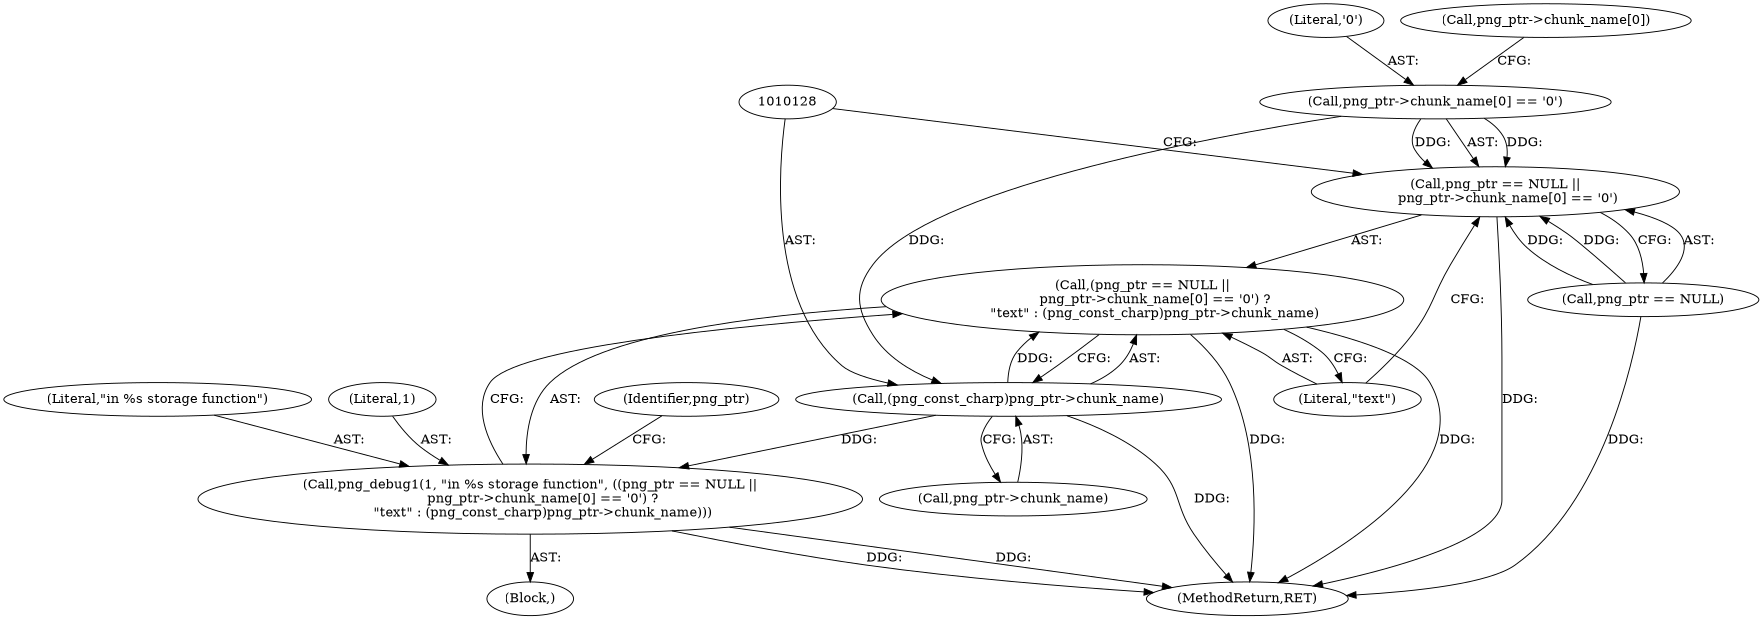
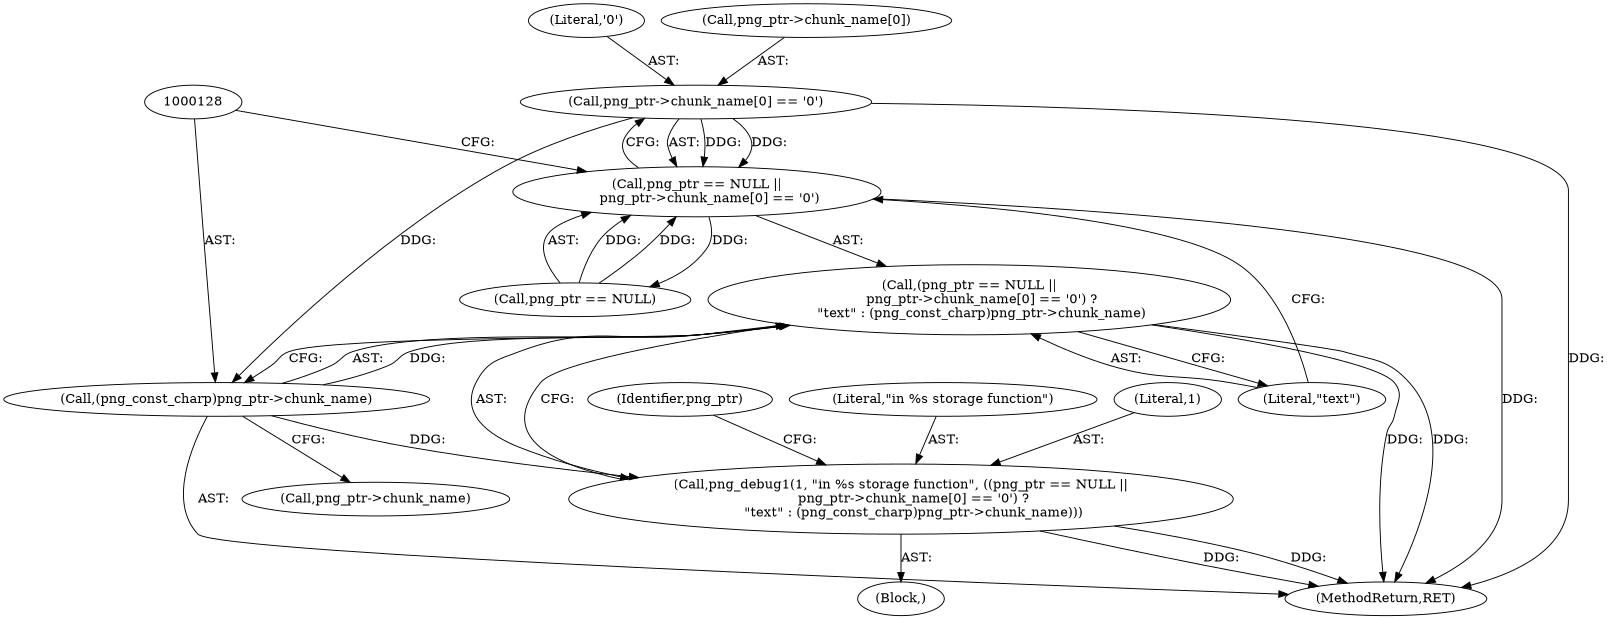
  digraph {
    n1 [label="(Call,png_ptr->chunk_name[0] == '\0')"]
    n2 [label="(Call,png_ptr == NULL ||\n      png_ptr->chunk_name[0] == '\0')"]
    n3 [label="(Call,(png_const_charp)png_ptr->chunk_name)"]
    n4 [label="(MethodReturn,RET)"]
    n5 [label="(Call,(png_ptr == NULL ||\n      png_ptr->chunk_name[0] == '\0') ?\n      \"text\" : (png_const_charp)png_ptr->chunk_name)"]
    n6 [label="(Call,png_ptr == NULL)"]
    n7 [label="(Call,png_debug1(1, \"in %s storage function\", ((png_ptr == NULL ||\n      png_ptr->chunk_name[0] == '\0') ?\n      \"text\" : (png_const_charp)png_ptr->chunk_name)))"]
    n8 [label="(Call,png_ptr->chunk_name)"]
    n9 [label="(Literal,'\0')"]
    n10 [label="(Literal,\"text\")"]
    n11 [label="(Block,)"]
    n12 [label="(Identifier,png_ptr)"]
    n13 [label="(Literal,\"in %s storage function\")"]
    n14 [label="(Call,png_ptr->chunk_name[0])"]
    n15 [label="(Literal,1)"]
-   1000128 [label=1010128]
+   1000128
    n1 -> n2 [label="AST: "]
    n1 -> n2 [label="DDG: "]
    n1 -> n2 [label="DDG: "]
    n1 -> n3 [label="DDG: "]
-   n6 -> n4 [label="DDG: "]
+   n1 -> n4 [label="DDG: "]
+   n2 -> n1 [label="CFG: "]
    n2 -> n4 [label="DDG: "]
    n2 -> n5 [label="AST: "]
-   n2 -> n6 [label="CFG: "]
-   n3 -> n4 [label="DDG: "]
+   n2 -> n6 [label="DDG: "]
+   n3 -> n4 [label="AST: "]
    n3 -> n5 [label="AST: "]
    n3 -> n5 [label="DDG: "]
    n3 -> n7 [label="DDG: "]
    n3 -> n8 [label="CFG: "]
    n5 -> n3 [label="CFG: "]
    n5 -> n4 [label="DDG: "]
    n5 -> n4 [label="DDG: "]
    n5 -> n7 [label="AST: "]
    n5 -> n10 [label="CFG: "]
    n6 -> n2 [label="AST: "]
    n6 -> n2 [label="DDG: "]
    n6 -> n2 [label="DDG: "]
    n7 -> n4 [label="DDG: "]
    n7 -> n4 [label="DDG: "]
    n7 -> n5 [label="CFG: "]
    n7 -> n11 [label="AST: "]
-   n8 -> n3 [label="AST: "]
    n9 -> n1 [label="AST: "]
    n10 -> n2 [label="CFG: "]
    n10 -> n5 [label="AST: "]
    n12 -> n7 [label="CFG: "]
    n13 -> n7 [label="AST: "]
-   n14 -> n1 [label="CFG: "]
+   n14 -> n1 [label="AST: "]
    n15 -> n7 [label="AST: "]
    1000128 -> n2 [label="CFG: "]
    1000128 -> n3 [label="AST: "]
  }
